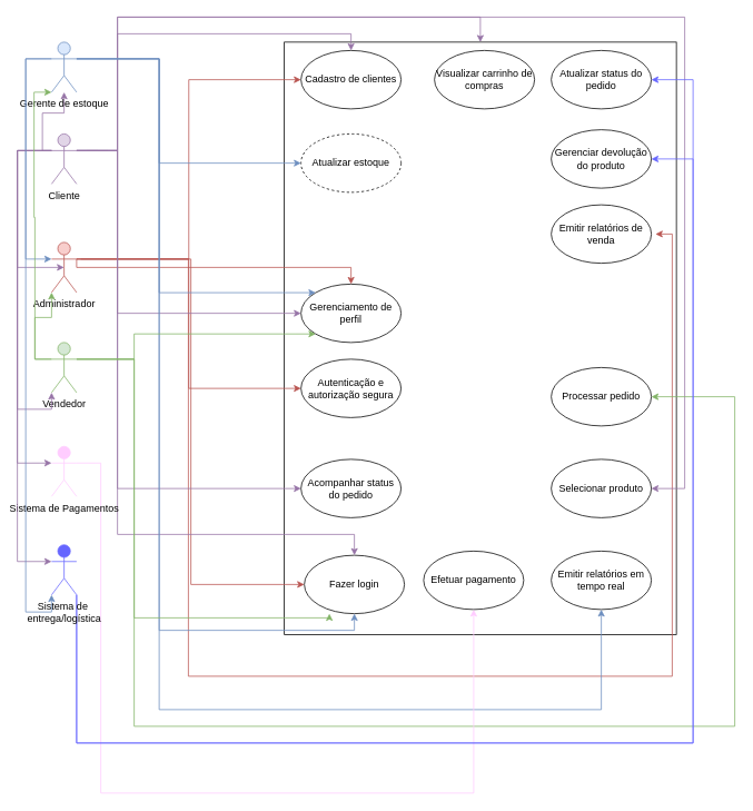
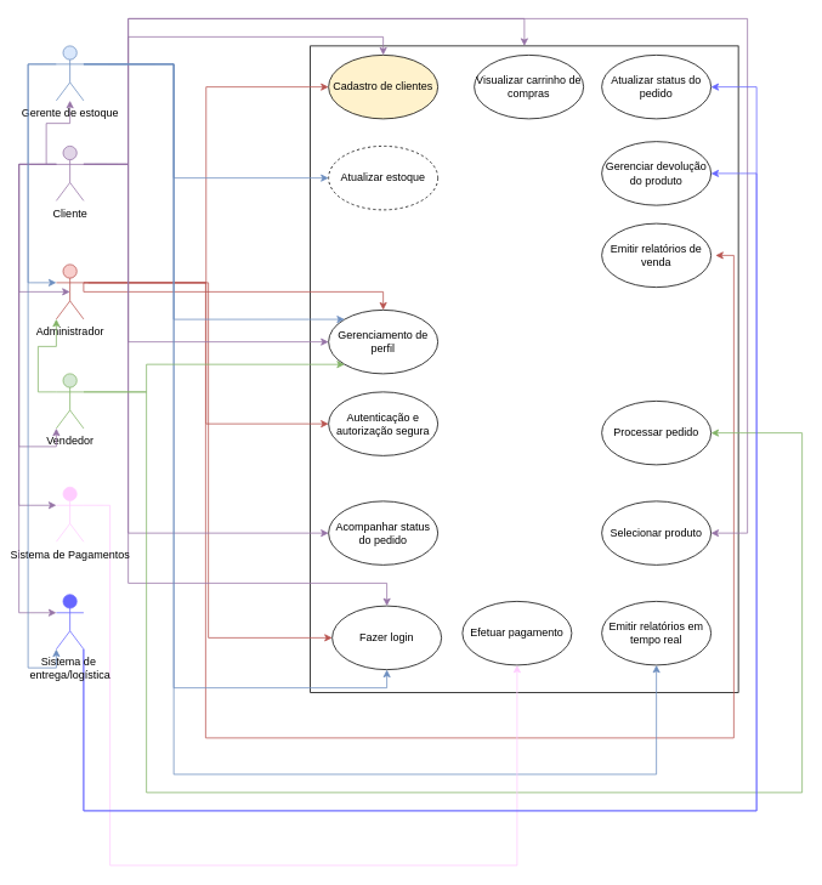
  <mxCell id="0" />
  <mxCell id="1" parent="0" />
  <mxCell id="2" value="" style="rounded=0;whiteSpace=wrap;html=1;" vertex="1" parent="1"><mxGeometry x="340" y="50" width="470" height="710" as="geometry" /></mxCell>
- <mxCell id="3" value="Cadastro de clientes" style="ellipse;whiteSpace=wrap;html=1;" vertex="1" parent="1"><mxGeometry x="360" y="60" width="120" height="70" as="geometry" /></mxCell>
+ <mxCell id="3" value="Cadastro de clientes" style="ellipse;whiteSpace=wrap;html=1;fillColor=#fff2cc;" vertex="1" parent="1"><mxGeometry x="360" y="60" width="120" height="70" as="geometry" /></mxCell>
  <mxCell id="4" value="Autenticação e autorização segura&lt;span style=&quot;color: rgba(0, 0, 0, 0); font-family: monospace; font-size: 0px; text-align: start; text-wrap: nowrap;&quot;&gt;%3CmxGraphModel%3E%3Croot%3E%3CmxCell%20id%3D%220%22%2F%3E%3CmxCell%20id%3D%221%22%20parent%3D%220%22%2F%3E%3CmxCell%20id%3D%222%22%20value%3D%22Solicitar%20estorno%22%20style%3D%22ellipse%3BwhiteSpace%3Dwrap%3Bhtml%3D1%3B%22%20vertex%3D%221%22%20parent%3D%221%22%3E%3CmxGeometry%20x%3D%22200%22%20y%3D%22585%22%20width%3D%22120%22%20height%3D%2270%22%20as%3D%22geometry%22%2F%3E%3C%2FmxCell%3E%3C%2Froot%3E%3C%2FmxGraphModel%3E&lt;/span&gt;" style="ellipse;whiteSpace=wrap;html=1;" vertex="1" parent="1"><mxGeometry x="360" y="430" width="120" height="70" as="geometry" /></mxCell>
  <mxCell id="5" value="Acompanhar status do pedido" style="ellipse;whiteSpace=wrap;html=1;" vertex="1" parent="1"><mxGeometry x="360" y="550" width="120" height="70" as="geometry" /></mxCell>
  <mxCell id="6" value="Visualizar carrinho de compras" style="ellipse;whiteSpace=wrap;html=1;" vertex="1" parent="1"><mxGeometry x="520" y="60" width="120" height="70" as="geometry" /></mxCell>
  <mxCell id="7" value="Emitir relatórios de venda&lt;span style=&quot;color: rgba(0, 0, 0, 0); font-family: monospace; font-size: 0px; text-align: start; text-wrap: nowrap;&quot;&gt;%3CmxGraphModel%3E%3Croot%3E%3CmxCell%20id%3D%220%22%2F%3E%3CmxCell%20id%3D%221%22%20parent%3D%220%22%2F%3E%3CmxCell%20id%3D%222%22%20value%3D%22Visualizar%20carrinho%20de%20compras%22%20style%3D%22ellipse%3BwhiteSpace%3Dwrap%3Bhtml%3D1%3B%22%20vertex%3D%221%22%20parent%3D%221%22%3E%3CmxGeometry%20x%3D%22570%22%20y%3D%22585%22%20width%3D%22120%22%20height%3D%2270%22%20as%3D%22geometry%22%2F%3E%3C%2FmxCell%3E%3C%2Froot%3E%3C%2FmxGraphModel%3E&lt;/span&gt;" style="ellipse;whiteSpace=wrap;html=1;" vertex="1" parent="1"><mxGeometry x="660" y="245" width="120" height="70" as="geometry" /></mxCell>
  <mxCell id="8" value="Atualizar estoque" style="ellipse;whiteSpace=wrap;html=1;dashed=1;" vertex="1" parent="1"><mxGeometry x="360" y="160" width="120" height="70" as="geometry" /></mxCell>
  <mxCell id="9" value="Selecionar produto" style="ellipse;whiteSpace=wrap;html=1;" vertex="1" parent="1"><mxGeometry x="660" y="550" width="120" height="70" as="geometry" /></mxCell>
  <mxCell id="10" value="Fazer login" style="ellipse;whiteSpace=wrap;html=1;" vertex="1" parent="1"><mxGeometry x="364" y="665" width="120" height="70" as="geometry" /></mxCell>
  <mxCell id="11" value="Atualiz&lt;span style=&quot;color: rgba(0, 0, 0, 0); font-family: monospace; font-size: 0px; text-align: start; text-wrap: nowrap;&quot;&gt;%3CmxGraphModel%3E%3Croot%3E%3CmxCell%20id%3D%220%22%2F%3E%3CmxCell%20id%3D%221%22%20parent%3D%220%22%2F%3E%3CmxCell%20id%3D%222%22%20value%3D%22Fazer%20login%22%20style%3D%22ellipse%3BwhiteSpace%3Dwrap%3Bhtml%3D1%3B%22%20vertex%3D%221%22%20parent%3D%221%22%3E%3CmxGeometry%20x%3D%22370%22%20y%3D%22670%22%20width%3D%22120%22%20height%3D%2270%22%20as%3D%22geometry%22%2F%3E%3C%2FmxCell%3E%3C%2Froot%3E%3C%2FmxGraphModel%3E&lt;/span&gt;ar status do pedido" style="ellipse;whiteSpace=wrap;html=1;" vertex="1" parent="1"><mxGeometry x="660" y="60" width="120" height="70" as="geometry" /></mxCell>
  <mxCell id="12" value="Gerenciar devolução do produto" style="ellipse;whiteSpace=wrap;html=1;" vertex="1" parent="1"><mxGeometry x="660" y="155" width="120" height="70" as="geometry" /></mxCell>
  <mxCell id="13" value="Emitir relatórios em tempo real&lt;span style=&quot;color: rgba(0, 0, 0, 0); font-family: monospace; font-size: 0px; text-align: start; text-wrap: nowrap;&quot;&gt;%3CmxGraphModel%3E%3Croot%3E%3CmxCell%20id%3D%220%22%2F%3E%3CmxCell%20id%3D%221%22%20parent%3D%220%22%2F%3E%3CmxCell%20id%3D%222%22%20value%3D%22Gerenciar%20devolu%C3%A7%C3%A3o%20do%20produto%22%20style%3D%22ellipse%3BwhiteSpace%3Dwrap%3Bhtml%3D1%3B%22%20vertex%3D%221%22%20parent%3D%221%22%3E%3CmxGeometry%20x%3D%22640%22%20y%3D%22670%22%20width%3D%22120%22%20height%3D%2270%22%20as%3D%22geometry%22%2F%3E%3C%2FmxCell%3E%3C%2Froot%3E%3C%2FmxGraphModel%3E&lt;/span&gt;" style="ellipse;whiteSpace=wrap;html=1;" vertex="1" parent="1"><mxGeometry x="660" y="660" width="120" height="70" as="geometry" /></mxCell>
  <mxCell id="14" value="Gerenciamento de perfil" style="ellipse;whiteSpace=wrap;html=1;" vertex="1" parent="1"><mxGeometry x="360" y="340" width="120" height="70" as="geometry" /></mxCell>
  <mxCell id="15" value="Efetuar pagamento" style="ellipse;whiteSpace=wrap;html=1;" vertex="1" parent="1"><mxGeometry x="507" y="660" width="120" height="70" as="geometry" /></mxCell>
  <mxCell id="16" value="Processar pedido" style="ellipse;whiteSpace=wrap;html=1;" vertex="1" parent="1"><mxGeometry x="660" y="440" width="120" height="70" as="geometry" /></mxCell>
  <mxCell id="17" style="edgeStyle=orthogonalEdgeStyle;rounded=0;orthogonalLoop=1;jettySize=auto;html=1;exitX=1;exitY=0.333;exitDx=0;exitDy=0;exitPerimeter=0;entryX=0;entryY=0.5;entryDx=0;entryDy=0;fillColor=#f8cecc;strokeColor=#b85450;" edge="1" parent="1" source="22" target="3"><mxGeometry relative="1" as="geometry" /></mxCell>
  <mxCell id="18" style="edgeStyle=orthogonalEdgeStyle;rounded=0;orthogonalLoop=1;jettySize=auto;html=1;exitX=1;exitY=0.333;exitDx=0;exitDy=0;exitPerimeter=0;entryX=0;entryY=0.5;entryDx=0;entryDy=0;fillColor=#f8cecc;strokeColor=#b85450;" edge="1" parent="1" source="22" target="4"><mxGeometry relative="1" as="geometry" /></mxCell>
  <mxCell id="19" style="edgeStyle=orthogonalEdgeStyle;rounded=0;orthogonalLoop=1;jettySize=auto;html=1;exitX=1;exitY=0.333;exitDx=0;exitDy=0;exitPerimeter=0;entryX=1;entryY=0.5;entryDx=0;entryDy=0;fillColor=#f8cecc;strokeColor=#b85450;" edge="1" parent="1"><mxGeometry relative="1" as="geometry"><mxPoint x="96" y="310" as="sourcePoint" /><mxPoint x="785" y="280" as="targetPoint" /><Array as="points"><mxPoint x="225" y="310" /><mxPoint x="225" y="810" /><mxPoint x="805" y="810" /><mxPoint x="805" y="280" /></Array></mxGeometry></mxCell>
  <mxCell id="20" style="edgeStyle=orthogonalEdgeStyle;rounded=0;orthogonalLoop=1;jettySize=auto;html=1;exitX=1;exitY=0.333;exitDx=0;exitDy=0;exitPerimeter=0;entryX=0;entryY=0.5;entryDx=0;entryDy=0;fillColor=#f8cecc;strokeColor=#b85450;" edge="1" parent="1" source="22" target="10"><mxGeometry relative="1" as="geometry"><Array as="points"><mxPoint x="228" y="310" /><mxPoint x="228" y="700" /></Array></mxGeometry></mxCell>
  <mxCell id="21" style="edgeStyle=orthogonalEdgeStyle;rounded=0;orthogonalLoop=1;jettySize=auto;html=1;exitX=1;exitY=0.333;exitDx=0;exitDy=0;exitPerimeter=0;entryX=0.5;entryY=0;entryDx=0;entryDy=0;fillColor=#f8cecc;strokeColor=#b85450;" edge="1" parent="1" source="22" target="14"><mxGeometry relative="1" as="geometry"><Array as="points"><mxPoint x="91" y="320" /><mxPoint x="420" y="320" /></Array></mxGeometry></mxCell>
  <mxCell id="22" value="Administrador&lt;div&gt;&lt;br&gt;&lt;/div&gt;" style="shape=umlActor;verticalLabelPosition=bottom;verticalAlign=top;html=1;outlineConnect=0;fillColor=#f8cecc;strokeColor=#b85450;" vertex="1" parent="1"><mxGeometry x="61" y="290" width="30" height="60" as="geometry" /></mxCell>
  <mxCell id="23" style="edgeStyle=orthogonalEdgeStyle;rounded=0;orthogonalLoop=1;jettySize=auto;html=1;exitX=1;exitY=0.333;exitDx=0;exitDy=0;exitPerimeter=0;entryX=0.5;entryY=0;entryDx=0;entryDy=0;fillColor=#e1d5e7;strokeColor=#9673a6;" edge="1" parent="1" source="30" target="3"><mxGeometry relative="1" as="geometry"><Array as="points"><mxPoint x="140" y="180" /><mxPoint x="140" y="40" /><mxPoint x="420" y="40" /></Array></mxGeometry></mxCell>
  <mxCell id="24" style="edgeStyle=orthogonalEdgeStyle;rounded=0;orthogonalLoop=1;jettySize=auto;html=1;exitX=1;exitY=0.333;exitDx=0;exitDy=0;exitPerimeter=0;entryX=0;entryY=0.5;entryDx=0;entryDy=0;fillColor=#e1d5e7;strokeColor=#9673a6;" edge="1" parent="1" source="30" target="5"><mxGeometry relative="1" as="geometry"><Array as="points"><mxPoint x="140" y="180" /><mxPoint x="140" y="585" /></Array></mxGeometry></mxCell>
  <mxCell id="25" style="edgeStyle=orthogonalEdgeStyle;rounded=0;orthogonalLoop=1;jettySize=auto;html=1;exitX=1;exitY=0.333;exitDx=0;exitDy=0;exitPerimeter=0;entryX=0.5;entryY=0;entryDx=0;entryDy=0;fillColor=#e1d5e7;strokeColor=#9673a6;" edge="1" parent="1" source="30" target="2"><mxGeometry relative="1" as="geometry"><Array as="points"><mxPoint x="140" y="180" /><mxPoint x="140" y="20" /><mxPoint x="575" y="20" /></Array></mxGeometry></mxCell>
  <mxCell id="26" style="edgeStyle=orthogonalEdgeStyle;rounded=0;orthogonalLoop=1;jettySize=auto;html=1;exitX=1;exitY=0.333;exitDx=0;exitDy=0;exitPerimeter=0;entryX=1;entryY=0.5;entryDx=0;entryDy=0;fillColor=#e1d5e7;strokeColor=#9673a6;" edge="1" parent="1" source="30" target="9"><mxGeometry relative="1" as="geometry"><Array as="points"><mxPoint x="140" y="180" /><mxPoint x="140" y="20" /><mxPoint x="820" y="20" /><mxPoint x="820" y="585" /></Array></mxGeometry></mxCell>
  <mxCell id="27" style="edgeStyle=orthogonalEdgeStyle;rounded=0;orthogonalLoop=1;jettySize=auto;html=1;exitX=1;exitY=0.333;exitDx=0;exitDy=0;exitPerimeter=0;fillColor=#e1d5e7;strokeColor=#9673a6;" edge="1" parent="1" source="30" target="10"><mxGeometry relative="1" as="geometry"><Array as="points"><mxPoint x="140" y="180" /><mxPoint x="140" y="640" /><mxPoint x="424" y="640" /></Array></mxGeometry></mxCell>
  <mxCell id="28" style="edgeStyle=orthogonalEdgeStyle;rounded=0;orthogonalLoop=1;jettySize=auto;html=1;exitX=1;exitY=0.333;exitDx=0;exitDy=0;exitPerimeter=0;entryX=0;entryY=0.5;entryDx=0;entryDy=0;fillColor=#e1d5e7;strokeColor=#9673a6;" edge="1" parent="1" source="30" target="14"><mxGeometry relative="1" as="geometry"><Array as="points"><mxPoint x="140" y="180" /><mxPoint x="140" y="375" /></Array></mxGeometry></mxCell>
  <mxCell id="29" style="edgeStyle=orthogonalEdgeStyle;rounded=0;orthogonalLoop=1;jettySize=auto;html=1;exitX=0;exitY=0.333;exitDx=0;exitDy=0;exitPerimeter=0;fillColor=#e1d5e7;strokeColor=#9673a6;" edge="1" parent="1" source="30" target="35"><mxGeometry relative="1" as="geometry"><Array as="points"><mxPoint x="50" y="180" /><mxPoint x="50" y="135" /><mxPoint x="76" y="135" /></Array></mxGeometry></mxCell>
  <mxCell id="30" value="Cliente" style="shape=umlActor;verticalLabelPosition=bottom;verticalAlign=top;html=1;outlineConnect=0;fillColor=#e1d5e7;strokeColor=#9673a6;" vertex="1" parent="1"><mxGeometry x="61" y="160" width="30" height="60" as="geometry" /></mxCell>
  <mxCell id="31" style="edgeStyle=orthogonalEdgeStyle;rounded=0;orthogonalLoop=1;jettySize=auto;html=1;exitX=1;exitY=0.333;exitDx=0;exitDy=0;exitPerimeter=0;entryX=0;entryY=0.5;entryDx=0;entryDy=0;fillColor=#dae8fc;strokeColor=#6c8ebf;" edge="1" parent="1" source="35" target="8"><mxGeometry relative="1" as="geometry"><Array as="points"><mxPoint x="190" y="70" /><mxPoint x="190" y="195" /></Array></mxGeometry></mxCell>
  <mxCell id="32" style="edgeStyle=orthogonalEdgeStyle;rounded=0;orthogonalLoop=1;jettySize=auto;html=1;exitX=1;exitY=0.333;exitDx=0;exitDy=0;exitPerimeter=0;entryX=0.5;entryY=1;entryDx=0;entryDy=0;fillColor=#dae8fc;strokeColor=#6c8ebf;" edge="1" parent="1" source="35" target="10"><mxGeometry relative="1" as="geometry"><Array as="points"><mxPoint x="190" y="70" /><mxPoint x="190" y="755" /><mxPoint x="424" y="755" /></Array></mxGeometry></mxCell>
  <mxCell id="33" style="edgeStyle=orthogonalEdgeStyle;rounded=0;orthogonalLoop=1;jettySize=auto;html=1;exitX=1;exitY=0.333;exitDx=0;exitDy=0;exitPerimeter=0;entryX=0;entryY=0;entryDx=0;entryDy=0;fillColor=#dae8fc;strokeColor=#6c8ebf;" edge="1" parent="1" source="35" target="14"><mxGeometry relative="1" as="geometry"><Array as="points"><mxPoint x="190" y="70" /><mxPoint x="190" y="350" /></Array></mxGeometry></mxCell>
  <mxCell id="34" style="edgeStyle=orthogonalEdgeStyle;rounded=0;orthogonalLoop=1;jettySize=auto;html=1;exitX=1;exitY=0.333;exitDx=0;exitDy=0;exitPerimeter=0;entryX=0.5;entryY=1;entryDx=0;entryDy=0;fillColor=#dae8fc;strokeColor=#6c8ebf;" edge="1" parent="1" source="35" target="13"><mxGeometry relative="1" as="geometry"><Array as="points"><mxPoint x="190" y="70" /><mxPoint x="190" y="850" /><mxPoint x="720" y="850" /></Array></mxGeometry></mxCell>
  <mxCell id="35" value="Gerente de estoque" style="shape=umlActor;verticalLabelPosition=bottom;verticalAlign=top;html=1;outlineConnect=0;fillColor=#dae8fc;strokeColor=#6c8ebf;" vertex="1" parent="1"><mxGeometry x="61" y="50" width="30" height="60" as="geometry" /></mxCell>
  <mxCell id="36" style="edgeStyle=orthogonalEdgeStyle;rounded=0;orthogonalLoop=1;jettySize=auto;html=1;exitX=1;exitY=0.333;exitDx=0;exitDy=0;exitPerimeter=0;entryX=0;entryY=1;entryDx=0;entryDy=0;fillColor=#d5e8d4;strokeColor=#82b366;" edge="1" parent="1" source="39" target="14"><mxGeometry relative="1" as="geometry"><Array as="points"><mxPoint x="160" y="430" /><mxPoint x="160" y="400" /></Array></mxGeometry></mxCell>
  <mxCell id="37" style="edgeStyle=orthogonalEdgeStyle;rounded=0;orthogonalLoop=1;jettySize=auto;html=1;exitX=1;exitY=0.333;exitDx=0;exitDy=0;exitPerimeter=0;entryX=1;entryY=0.5;entryDx=0;entryDy=0;fillColor=#d5e8d4;strokeColor=#82b366;" edge="1" parent="1" source="39" target="16"><mxGeometry relative="1" as="geometry"><Array as="points"><mxPoint x="160" y="430" /><mxPoint x="160" y="870" /><mxPoint x="880" y="870" /><mxPoint x="880" y="475" /></Array></mxGeometry></mxCell>
  <mxCell id="38" style="edgeStyle=orthogonalEdgeStyle;rounded=0;orthogonalLoop=1;jettySize=auto;html=1;exitX=0;exitY=0.333;exitDx=0;exitDy=0;exitPerimeter=0;entryX=0;entryY=1;entryDx=0;entryDy=0;entryPerimeter=0;fillColor=#d5e8d4;strokeColor=#82b366;" edge="1" parent="1" source="39" target="22"><mxGeometry relative="1" as="geometry"><mxPoint x="40" y="310" as="targetPoint" /></mxGeometry></mxCell>
  <mxCell id="39" value="Vendedor" style="shape=umlActor;verticalLabelPosition=bottom;verticalAlign=top;html=1;outlineConnect=0;fillColor=#d5e8d4;strokeColor=#82b366;" vertex="1" parent="1"><mxGeometry x="61" y="410" width="30" height="60" as="geometry" /></mxCell>
  <mxCell id="40" style="edgeStyle=orthogonalEdgeStyle;rounded=0;orthogonalLoop=1;jettySize=auto;html=1;exitX=1;exitY=0.333;exitDx=0;exitDy=0;exitPerimeter=0;entryX=0.5;entryY=1;entryDx=0;entryDy=0;strokeColor=#FFCCFF;" edge="1" parent="1" source="41" target="15"><mxGeometry relative="1" as="geometry"><Array as="points"><mxPoint x="120" y="555" /><mxPoint x="120" y="950" /><mxPoint x="567" y="950" /></Array></mxGeometry></mxCell>
  <mxCell id="41" value="Sistema de Pagamentos" style="shape=umlActor;verticalLabelPosition=bottom;verticalAlign=top;html=1;outlineConnect=0;fillColor=#FFCCFF;strokeColor=#FFCCFF;" vertex="1" parent="1"><mxGeometry x="61" y="534.5" width="30" height="60" as="geometry" /></mxCell>
  <mxCell id="42" style="edgeStyle=orthogonalEdgeStyle;rounded=0;orthogonalLoop=1;jettySize=auto;html=1;exitX=1;exitY=1;exitDx=0;exitDy=0;exitPerimeter=0;entryX=1;entryY=0.5;entryDx=0;entryDy=0;fillColor=#fa6800;strokeColor=#6666FF;" edge="1" parent="1" source="44" target="12"><mxGeometry relative="1" as="geometry"><Array as="points"><mxPoint x="91" y="890" /><mxPoint x="830" y="890" /><mxPoint x="830" y="190" /></Array></mxGeometry></mxCell>
  <mxCell id="43" style="edgeStyle=orthogonalEdgeStyle;rounded=0;orthogonalLoop=1;jettySize=auto;html=1;exitX=1;exitY=1;exitDx=0;exitDy=0;exitPerimeter=0;entryX=1;entryY=0.5;entryDx=0;entryDy=0;strokeColor=#6666FF;" edge="1" parent="1" source="44" target="11"><mxGeometry relative="1" as="geometry"><Array as="points"><mxPoint x="91" y="890" /><mxPoint x="830" y="890" /><mxPoint x="830" y="95" /></Array></mxGeometry></mxCell>
  <mxCell id="44" value="Sistema de&amp;nbsp;&lt;div&gt;entrega/logística&lt;/div&gt;" style="shape=umlActor;verticalLabelPosition=bottom;verticalAlign=top;html=1;outlineConnect=0;fillColor=#6666FF;fontColor=#000000;strokeColor=#6666FF;" vertex="1" parent="1"><mxGeometry x="61" y="652.5" width="30" height="60" as="geometry" /></mxCell>
- <mxCell id="45" style="edgeStyle=orthogonalEdgeStyle;rounded=0;orthogonalLoop=1;jettySize=auto;html=1;exitX=1;exitY=0.333;exitDx=0;exitDy=0;exitPerimeter=0;entryX=0.25;entryY=1;entryDx=0;entryDy=0;entryPerimeter=0;fillColor=#d5e8d4;strokeColor=#82b366;" edge="1" parent="1" source="39" target="10"><mxGeometry relative="1" as="geometry"><Array as="points"><mxPoint x="160" y="430" /><mxPoint x="160" y="740" /><mxPoint x="394" y="740" /></Array></mxGeometry></mxCell>
  <mxCell id="46" style="edgeStyle=orthogonalEdgeStyle;rounded=0;orthogonalLoop=1;jettySize=auto;html=1;exitX=0;exitY=0.333;exitDx=0;exitDy=0;exitPerimeter=0;entryX=0;entryY=0.333;entryDx=0;entryDy=0;entryPerimeter=0;fillColor=#dae8fc;strokeColor=#6c8ebf;" edge="1" parent="1" source="35" target="22"><mxGeometry relative="1" as="geometry"><Array as="points"><mxPoint x="30" y="70" /><mxPoint x="30" y="310" /></Array></mxGeometry></mxCell>
  <mxCell id="47" style="edgeStyle=orthogonalEdgeStyle;rounded=0;orthogonalLoop=1;jettySize=auto;html=1;exitX=0;exitY=0.333;exitDx=0;exitDy=0;exitPerimeter=0;entryX=0.5;entryY=0.5;entryDx=0;entryDy=0;entryPerimeter=0;fillColor=#e1d5e7;strokeColor=#9673a6;" edge="1" parent="1" source="30" target="22"><mxGeometry relative="1" as="geometry"><Array as="points"><mxPoint x="20" y="180" /><mxPoint x="20" y="320" /></Array></mxGeometry></mxCell>
  <mxCell id="48" style="edgeStyle=orthogonalEdgeStyle;rounded=0;orthogonalLoop=1;jettySize=auto;html=1;exitX=0;exitY=0.333;exitDx=0;exitDy=0;exitPerimeter=0;entryX=0;entryY=1;entryDx=0;entryDy=0;entryPerimeter=0;fillColor=#e1d5e7;strokeColor=#9673a6;" edge="1" parent="1" source="30" target="39"><mxGeometry relative="1" as="geometry"><Array as="points"><mxPoint x="20" y="180" /><mxPoint x="20" y="490" /><mxPoint x="61" y="490" /></Array></mxGeometry></mxCell>
  <mxCell id="49" style="edgeStyle=orthogonalEdgeStyle;rounded=0;orthogonalLoop=1;jettySize=auto;html=1;exitX=0;exitY=0.333;exitDx=0;exitDy=0;exitPerimeter=0;entryX=0;entryY=0.333;entryDx=0;entryDy=0;entryPerimeter=0;fillColor=#e1d5e7;strokeColor=#9673a6;" edge="1" parent="1" source="30" target="41"><mxGeometry relative="1" as="geometry"><Array as="points"><mxPoint x="20" y="180" /><mxPoint x="20" y="555" /></Array></mxGeometry></mxCell>
  <mxCell id="50" style="edgeStyle=orthogonalEdgeStyle;rounded=0;orthogonalLoop=1;jettySize=auto;html=1;exitX=0;exitY=0.333;exitDx=0;exitDy=0;exitPerimeter=0;entryX=0;entryY=0.333;entryDx=0;entryDy=0;entryPerimeter=0;fillColor=#e1d5e7;strokeColor=#9673a6;" edge="1" parent="1" source="30" target="44"><mxGeometry relative="1" as="geometry"><Array as="points"><mxPoint x="20" y="180" /><mxPoint x="20" y="673" /></Array></mxGeometry></mxCell>
  <mxCell id="51" style="edgeStyle=orthogonalEdgeStyle;rounded=0;orthogonalLoop=1;jettySize=auto;html=1;exitX=0;exitY=0.333;exitDx=0;exitDy=0;exitPerimeter=0;entryX=0;entryY=1;entryDx=0;entryDy=0;entryPerimeter=0;fillColor=#dae8fc;strokeColor=#6c8ebf;" edge="1" parent="1" source="35" target="44"><mxGeometry relative="1" as="geometry"><Array as="points"><mxPoint x="30" y="70" /><mxPoint x="30" y="733" /><mxPoint x="61" y="733" /></Array></mxGeometry></mxCell>
- <mxCell id="52" style="edgeStyle=orthogonalEdgeStyle;rounded=0;orthogonalLoop=1;jettySize=auto;html=1;exitX=0;exitY=0.333;exitDx=0;exitDy=0;exitPerimeter=0;entryX=0;entryY=1;entryDx=0;entryDy=0;entryPerimeter=0;fillColor=#d5e8d4;strokeColor=#82b366;" edge="1" parent="1" source="39" target="35"><mxGeometry relative="1" as="geometry"><Array as="points"><mxPoint x="41" y="430" /><mxPoint x="41" y="260" /><mxPoint x="40" y="260" /><mxPoint x="40" y="110" /></Array></mxGeometry></mxCell>
